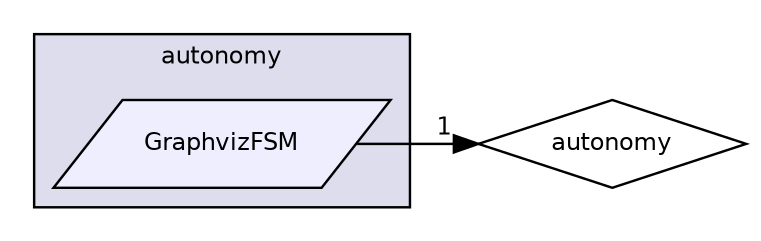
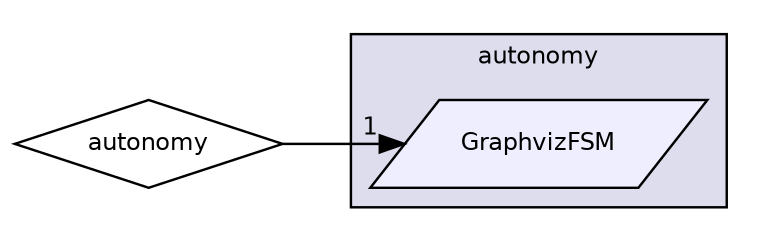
  digraph {
    compound=true
    rankdir=LR
    node [fontname=Helvetica fontsize=10]
    n1 [fillcolor="#eeeeff" label=GraphvizFSM pencolor=black shape=parallelogram style=filled]
    n2 [label=autonomy shape=diamond]
    subgraph cluster_1 {
      bgcolor="#ddddee"
      fontname=Helvetica
      fontsize=10
      label=autonomy
      pencolor=black
      n1
    }
-   n1 -> n2 [headlabel=1 labeldistance=1.5 labelfontname=Helvetica labelfontsize=10]
+   n2 -> n1 [headlabel=1 labeldistance=1.5 labelfontname=Helvetica labelfontsize=10]
  }
